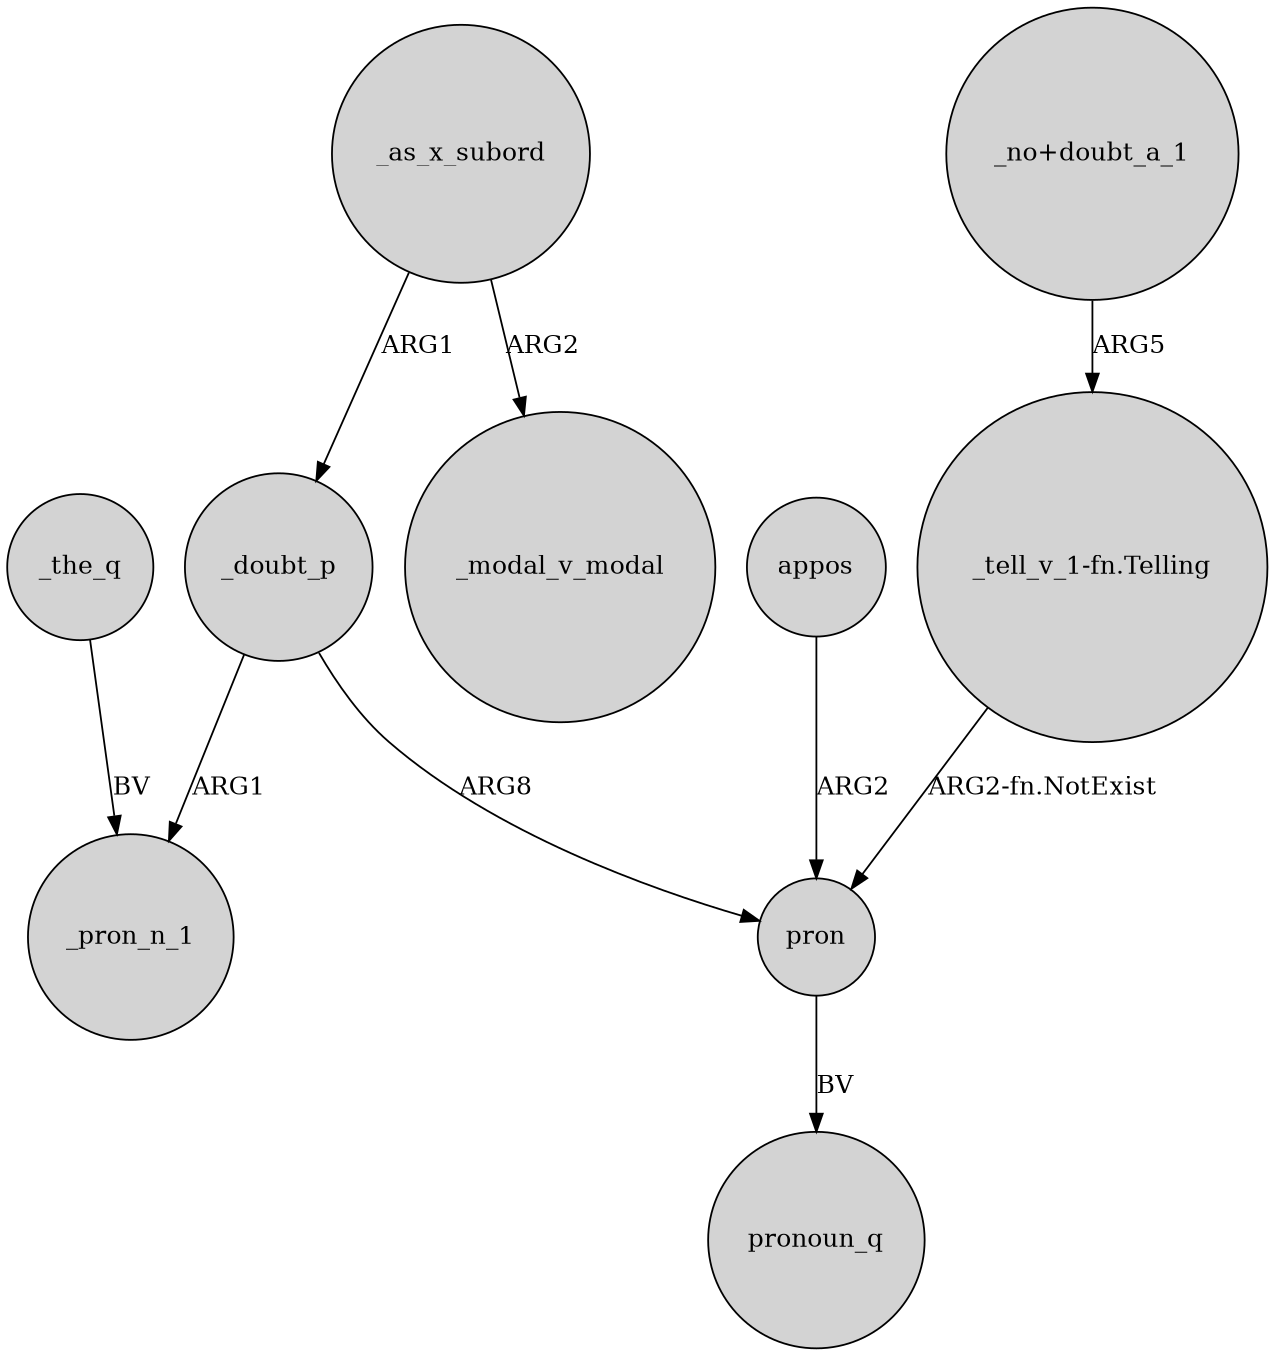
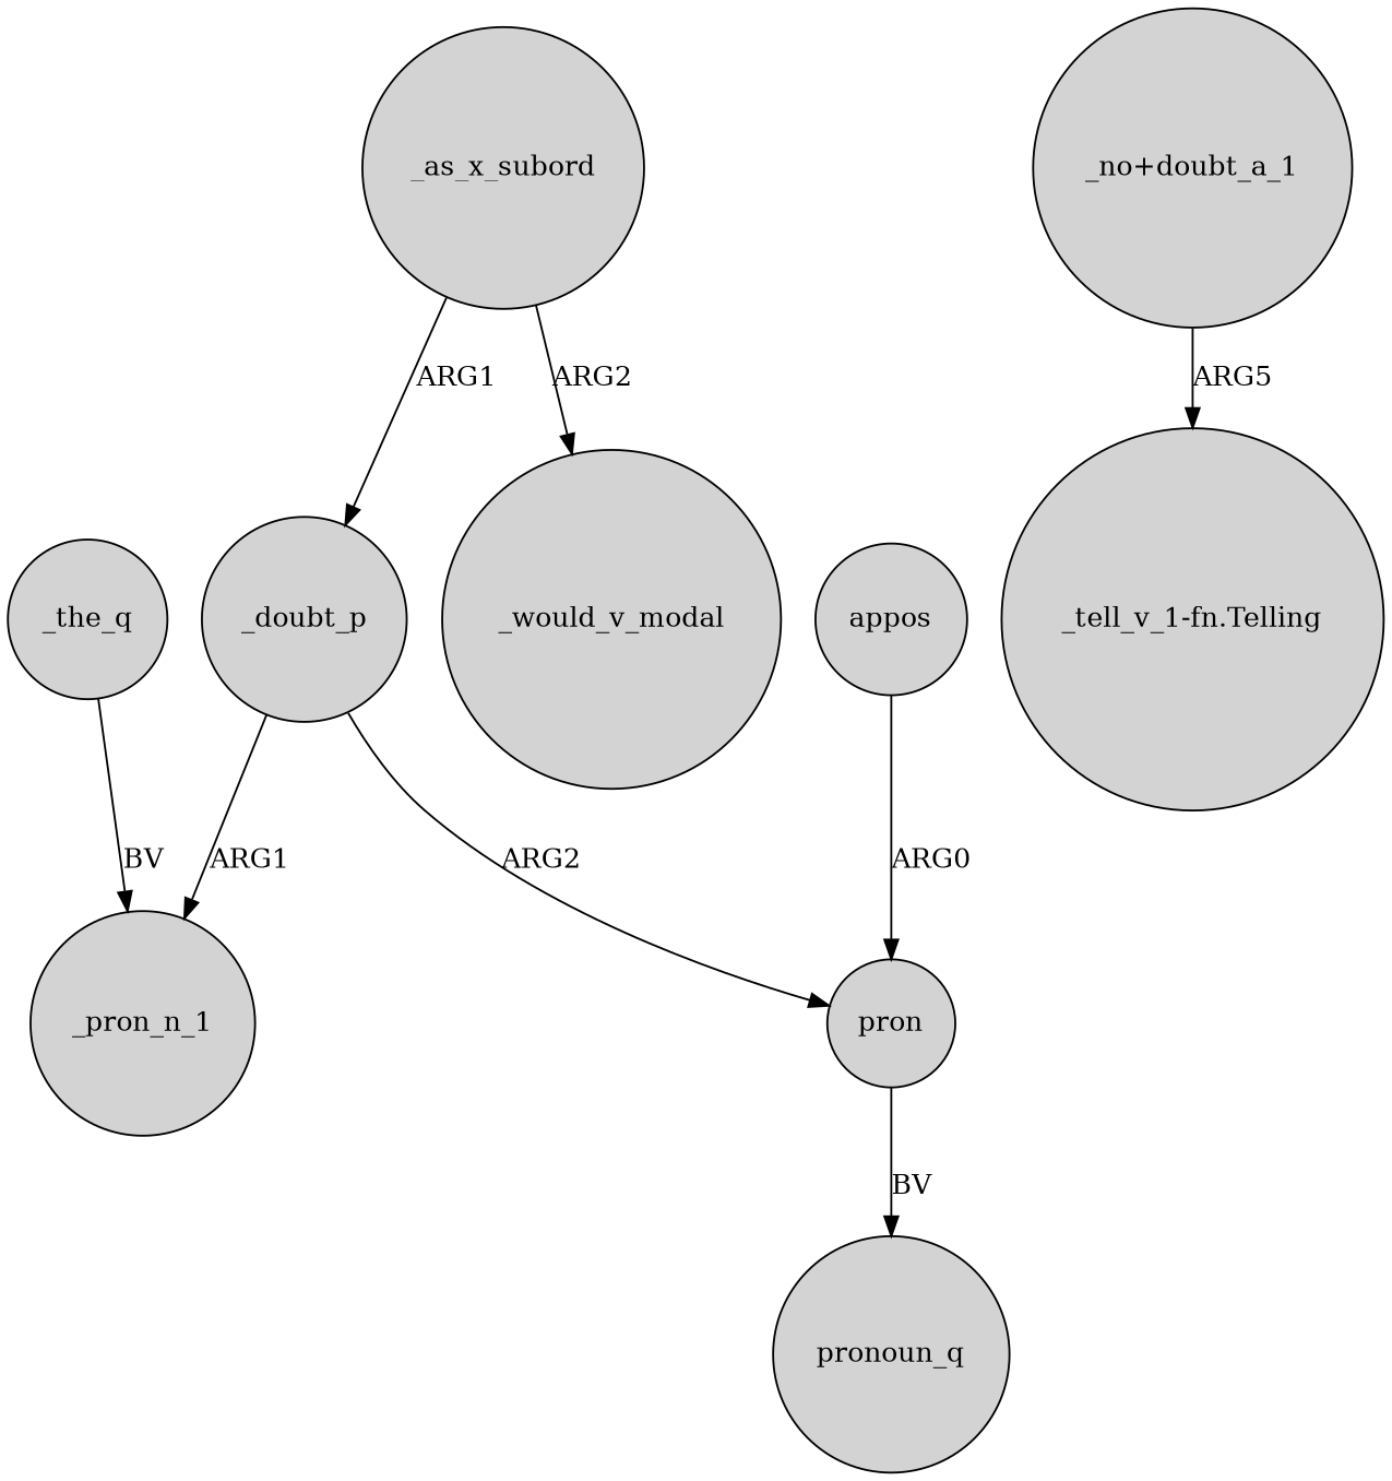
  digraph {
    node [shape=circle style=filled]
    n1 [label=_pron_n_1]
    _the_q
    n3 [label=_doubt_p]
    pron
    pronoun_q
    "_no+doubt_a_1"
    "_tell_v_1-fn.Telling"
    appos
    _as_x_subord
-   _would_v_modal [label=_modal_v_modal]
+   _would_v_modal
    _the_q -> n1 [label=BV]
    n3 -> n1 [label=ARG1]
-   n3 -> pron [label=ARG8]
+   n3 -> pron [label=ARG2]
    pron -> pronoun_q [label=BV]
    "_no+doubt_a_1" -> "_tell_v_1-fn.Telling" [label=ARG5]
-   "_tell_v_1-fn.Telling" -> pron [label="ARG2-fn.NotExist"]
-   appos -> pron [label=ARG2]
+   appos -> pron [label=ARG0]
    _as_x_subord -> n3 [label=ARG1]
    _as_x_subord -> _would_v_modal [label=ARG2]
  }
